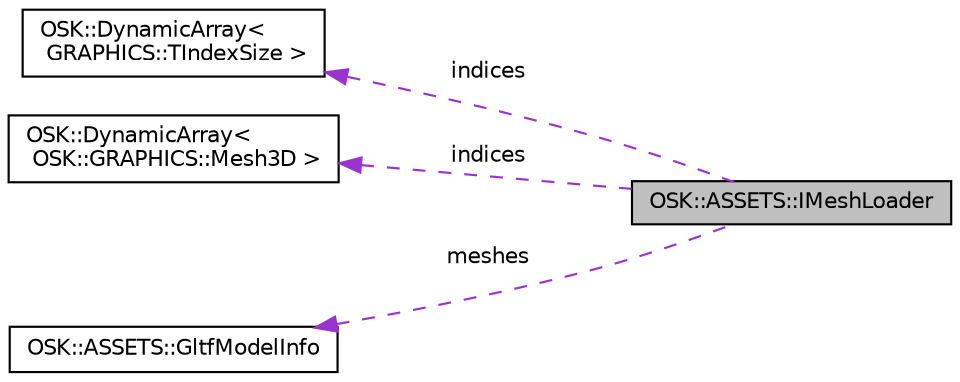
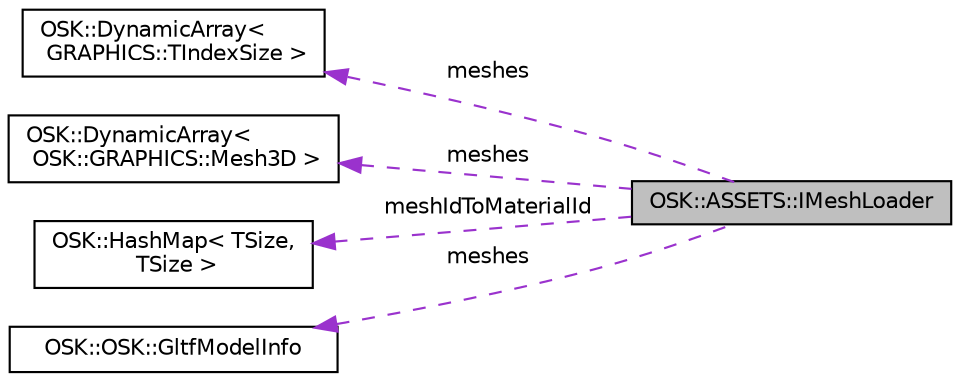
  digraph {
    rankdir=LR
    node [color=black fillcolor=white fontname=Helvetica fontsize=10 shape=record style=filled]
    edge [color=darkorchid3 dir=back fontname=Helvetica fontsize=10 labelfontname=Helvetica labelfontsize=10 style=dashed]
    n1 [fillcolor=grey75 fontcolor=black height=0.2 label="OSK::ASSETS::IMeshLoader" width=0.4]
    n2 [height=0.2 label="OSK::DynamicArray\<\l GRAPHICS::TIndexSize \>" width=0.4]
    n3 [height=0.2 label="OSK::DynamicArray\<\l OSK::GRAPHICS::Mesh3D \>" width=0.4]
-   n5 [height=0.2 label="OSK::ASSETS::GltfModelInfo" width=0.4]
-   n2 -> n1 [label=" indices"]
-   n3 -> n1 [label=" indices"]
+   n4 [height=0.2 label="OSK::HashMap\< TSize,\l TSize \>" width=0.4]
+   n5 [height=0.2 label="OSK::OSK::GltfModelInfo" width=0.4]
+   n2 -> n1 [label=" meshes"]
+   n3 -> n1 [label=" meshes"]
+   n4 -> n1 [label=" meshIdToMaterialId"]
    n5 -> n1 [label=" meshes"]
  }
